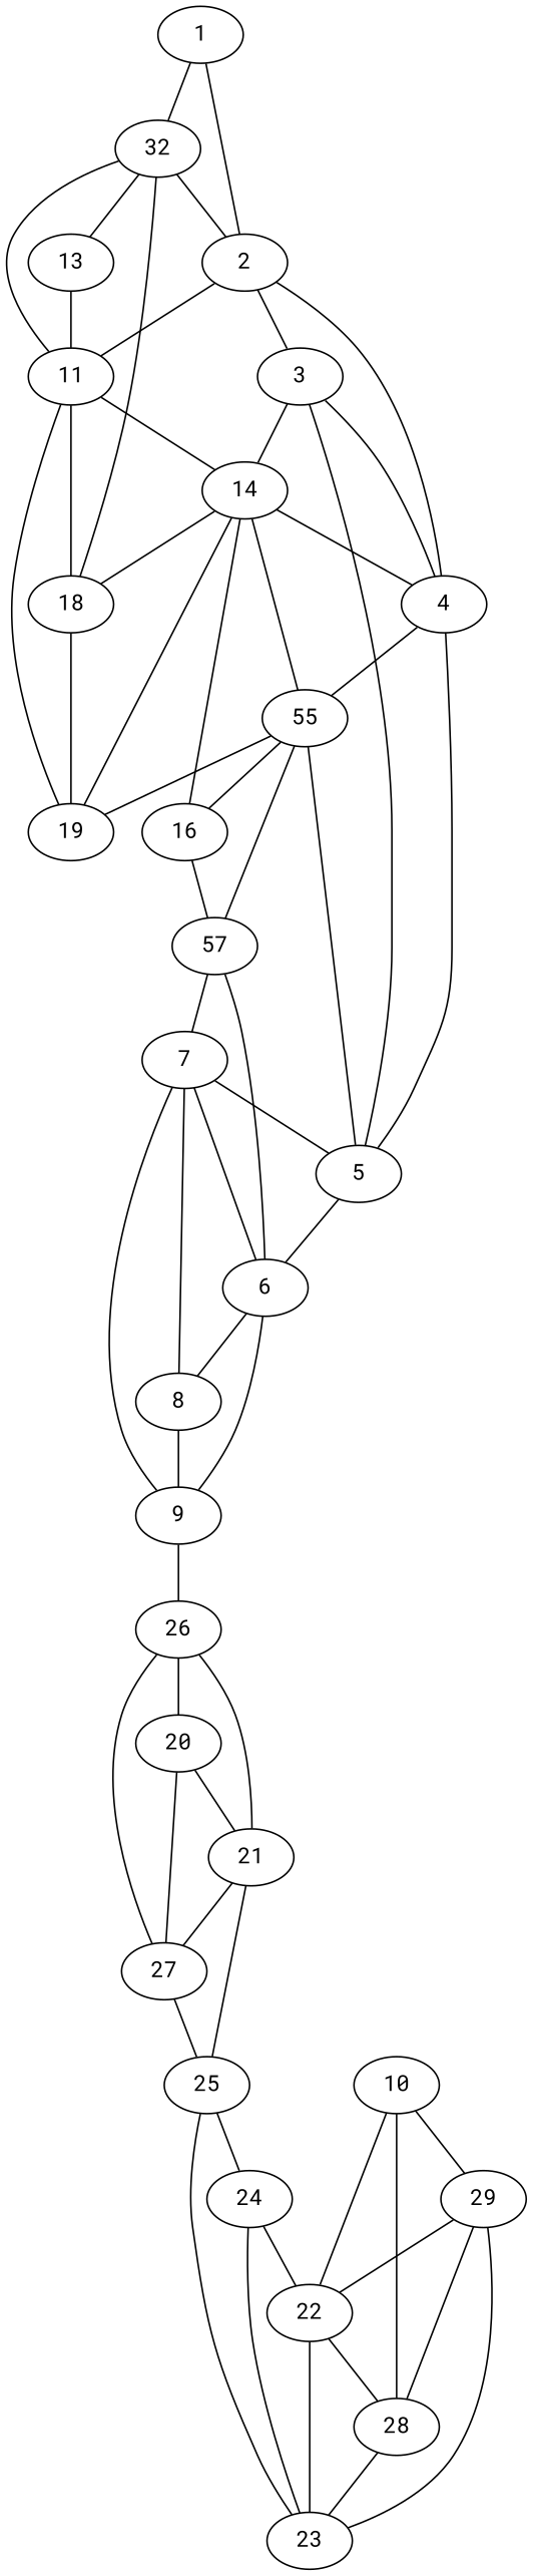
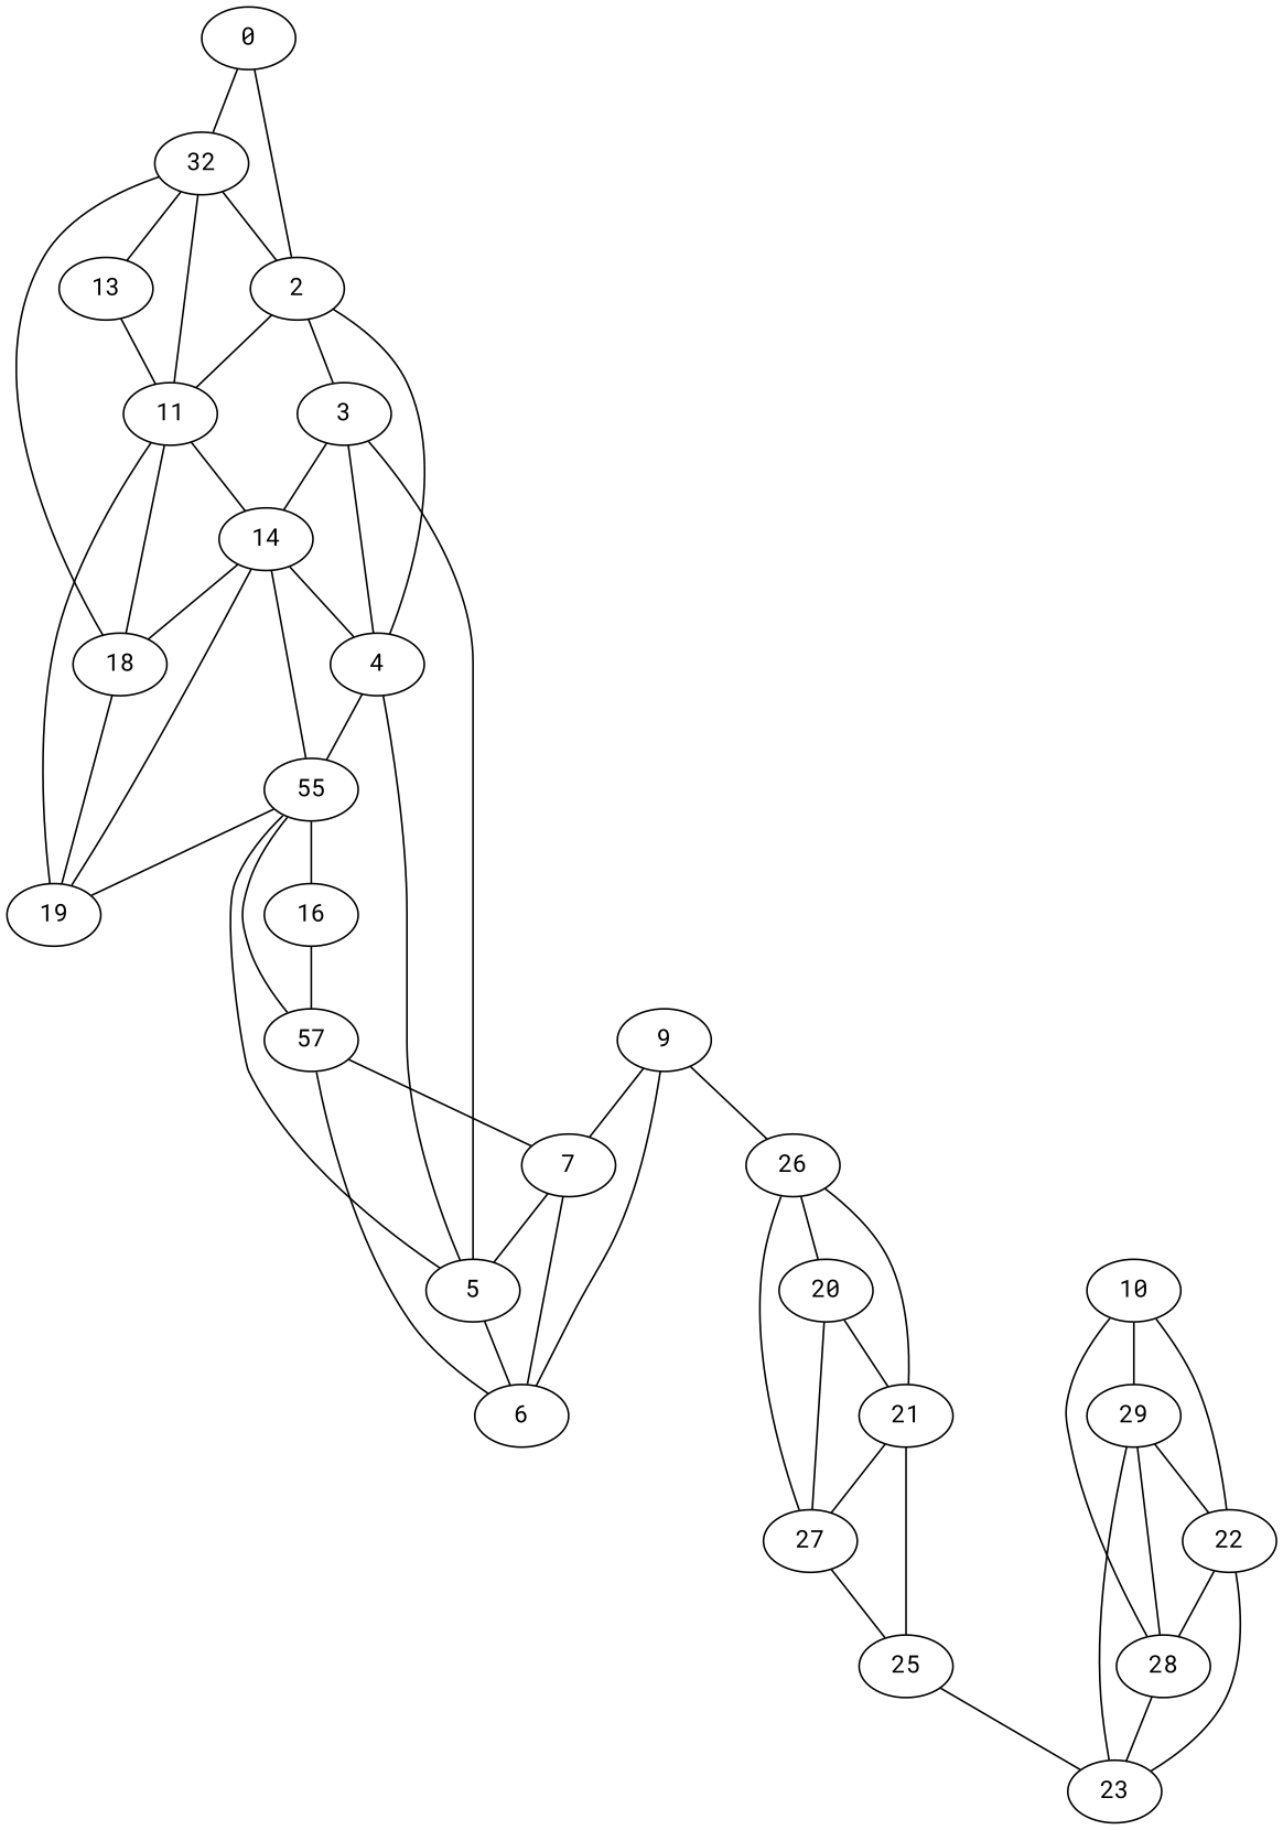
  graph {
    fontname="Roboto Mono"
    node [aaLength=9 fontname="Roboto Mono" sequence=AWTEA type=1]
    edge [distance0=7.0 fontname="Roboto Mono" frequency=1 type0=1]
-   1 [aaLength=14 sequence=SLFGQEVYCQLRKE type=0]
+   1 [aaLength=14 sequence=SLFGQEVYCQLRKE type=0 label=0]
    2 [aaLength=11 sequence=DPDGLEAEKDG type=0]
    n3 [aaLength=6 label=32 sequence=EVVGVF]
    11 [aaLength=2 sequence=VF]
    3 [aaLength=10 sequence=LPEVVAKYQA type=0]
    13 [aaLength=6 sequence=KIAVIG]
    18 [aaLength=2 sequence=RA]
    14 [aaLength=6 sequence=LNVLPF]
    19 [aaLength=2 sequence=QA]
    4 [aaLength=6 sequence=PMEVIN type=0]
    5 [sequence=SAINWTLIH type=0]
    n12 [aaLength=5 label=55 sequence=SIIYH]
    6 [sequence=TVSTLYNRF type=0]
    16 [aaLength=8 sequence=KGGFTIFW]
    7 [aaLength=20 sequence=FLFPEGIKGMVQAVRLIAEG type=0]
-   8 [aaLength=6 sequence=KKETAK type=0]
    n17 [aaLength=8 label=57 sequence=LLLQKECE]
    9 [aaLength=11 sequence=PAEAIHNWIRG type=0]
    26 [aaLength=5]
    20 [aaLength=5]
    21 [sequence=QKLTFFNST]
    27 [sequence=QKLTFFNST]
    25 [aaLength=2 sequence=EA]
    10 [aaLength=3 sequence=SQF type=0]
    22 [sequence=MLLVKNIQL]
    28 [sequence=MLLVKNIQL]
    29 [aaLength=3 sequence=MMP]
    23 [aaLength=5 sequence=GLILF]
-   24 [aaLength=3 sequence=VVT]
    1 -- 2 [distance0=32.75987]
    1 -- n3 [distance0=53.50267 type0=3]
    2 -- 11 [distance0=49.83253 distance1=2.0 frequency=2 type0=3 type1=4]
    2 -- 3 [distance0=30.22554]
    n3 -- 2 [distance0=9.0 type0=4]
    n3 -- 11 [distance0=28.0 type0=2]
    n3 -- 13 [distance0=23.0]
    n3 -- 18 [distance0=35.0 type0=3]
    11 -- 18 [distance1=5.0 frequency=2 type1=4]
    11 -- 14 [distance0=27.0 type0=3]
    11 -- 19 [distance0=11.0 type0=2]
    3 -- 14 [distance0=4.0 type0=4]
    3 -- 4 [distance0=25.98803]
    3 -- 5 [distance0=52.56372 type0=3]
    13 -- 11 [distance0=51.0 type0=2]
    18 -- 19 [distance0=4.0 distance1=2.0 frequency=2 type1=4]
    14 -- 18 [distance0=20.0 type0=2]
    14 -- 19 [distance0=16.0]
    14 -- 4 [distance0=5.0 type0=4]
    4 -- 2 [distance0=55.51826 type0=3]
    4 -- n12 [distance0=5.0 type0=4]
    5 -- 4 [distance0=27.57545]
    5 -- 6 [distance0=43.53952 type0=2]
    n12 -- 14 [distance0=22.0]
    n12 -- 19 [distance0=38.0 type0=3]
    n12 -- 5 [distance0=10.0 type0=4]
    n12 -- 16 [distance0=27.0 type0=2]
    6 -- 7 [distance0=12.89501 distance1=0.0 frequency=2 type1=5]
-   6 -- 8 [distance0=50.71332 type0=3]
-   16 -- 14 [distance0=49.0 type0=3]
    16 -- n17 [distance0=17.0 distance1=9.0 frequency=2 type1=4]
    7 -- 5 [distance0=53.7713 type0=3]
-   7 -- 8 [distance0=49.31903 distance1=18.0 frequency=2 type0=2 type1=4]
-   8 -- 9 [distance0=14.95017 distance1=5.0 frequency=2 type1=4]
    n17 -- n12 [distance0=44.0 type0=2]
    n17 -- 6 [distance0=5.0 type0=4]
    n17 -- 7 [distance0=58.23814 type0=3]
    9 -- 6 [distance0=58.53692 type0=3]
    9 -- 7 [distance0=54.06512 type0=2]
    9 -- 26 [distance0=6.0 type0=4]
    26 -- 20 [distance0=0.0 type0=5]
    26 -- 21 [type0=2]
    26 -- 27 [type0=3]
    20 -- 21 [distance1=2.0 frequency=2 type0=2 type1=4]
    21 -- 27 [distance0=0.0 type0=5]
    27 -- 20 [type0=2]
    27 -- 25 [distance0=10.0 type0=4]
    25 -- 21 [distance0=19.0 type0=3]
    25 -- 23 [distance0=17.0 type0=2]
-   25 -- 24 [distance0=12.0 distance1=10.0 frequency=2 type1=4]
    10 -- 22 [distance0=73.78473 type0=2]
    10 -- 28 [distance0=73.78473 type0=3]
    10 -- 29 [distance0=71.91096]
    22 -- 28 [distance0=0.0 distance1=0.0 frequency=2 type1=5]
    22 -- 23 [distance0=10.0 type0=2]
    28 -- 23 [distance0=10.0 type0=2]
    29 -- 22 [distance0=13.0]
    29 -- 28 [distance0=13.0 type0=2]
    29 -- 23 [distance0=23.0 type0=3]
-   23 -- 24 [distance0=5.0]
-   24 -- 22 [distance0=15.0 type0=3]
  }
